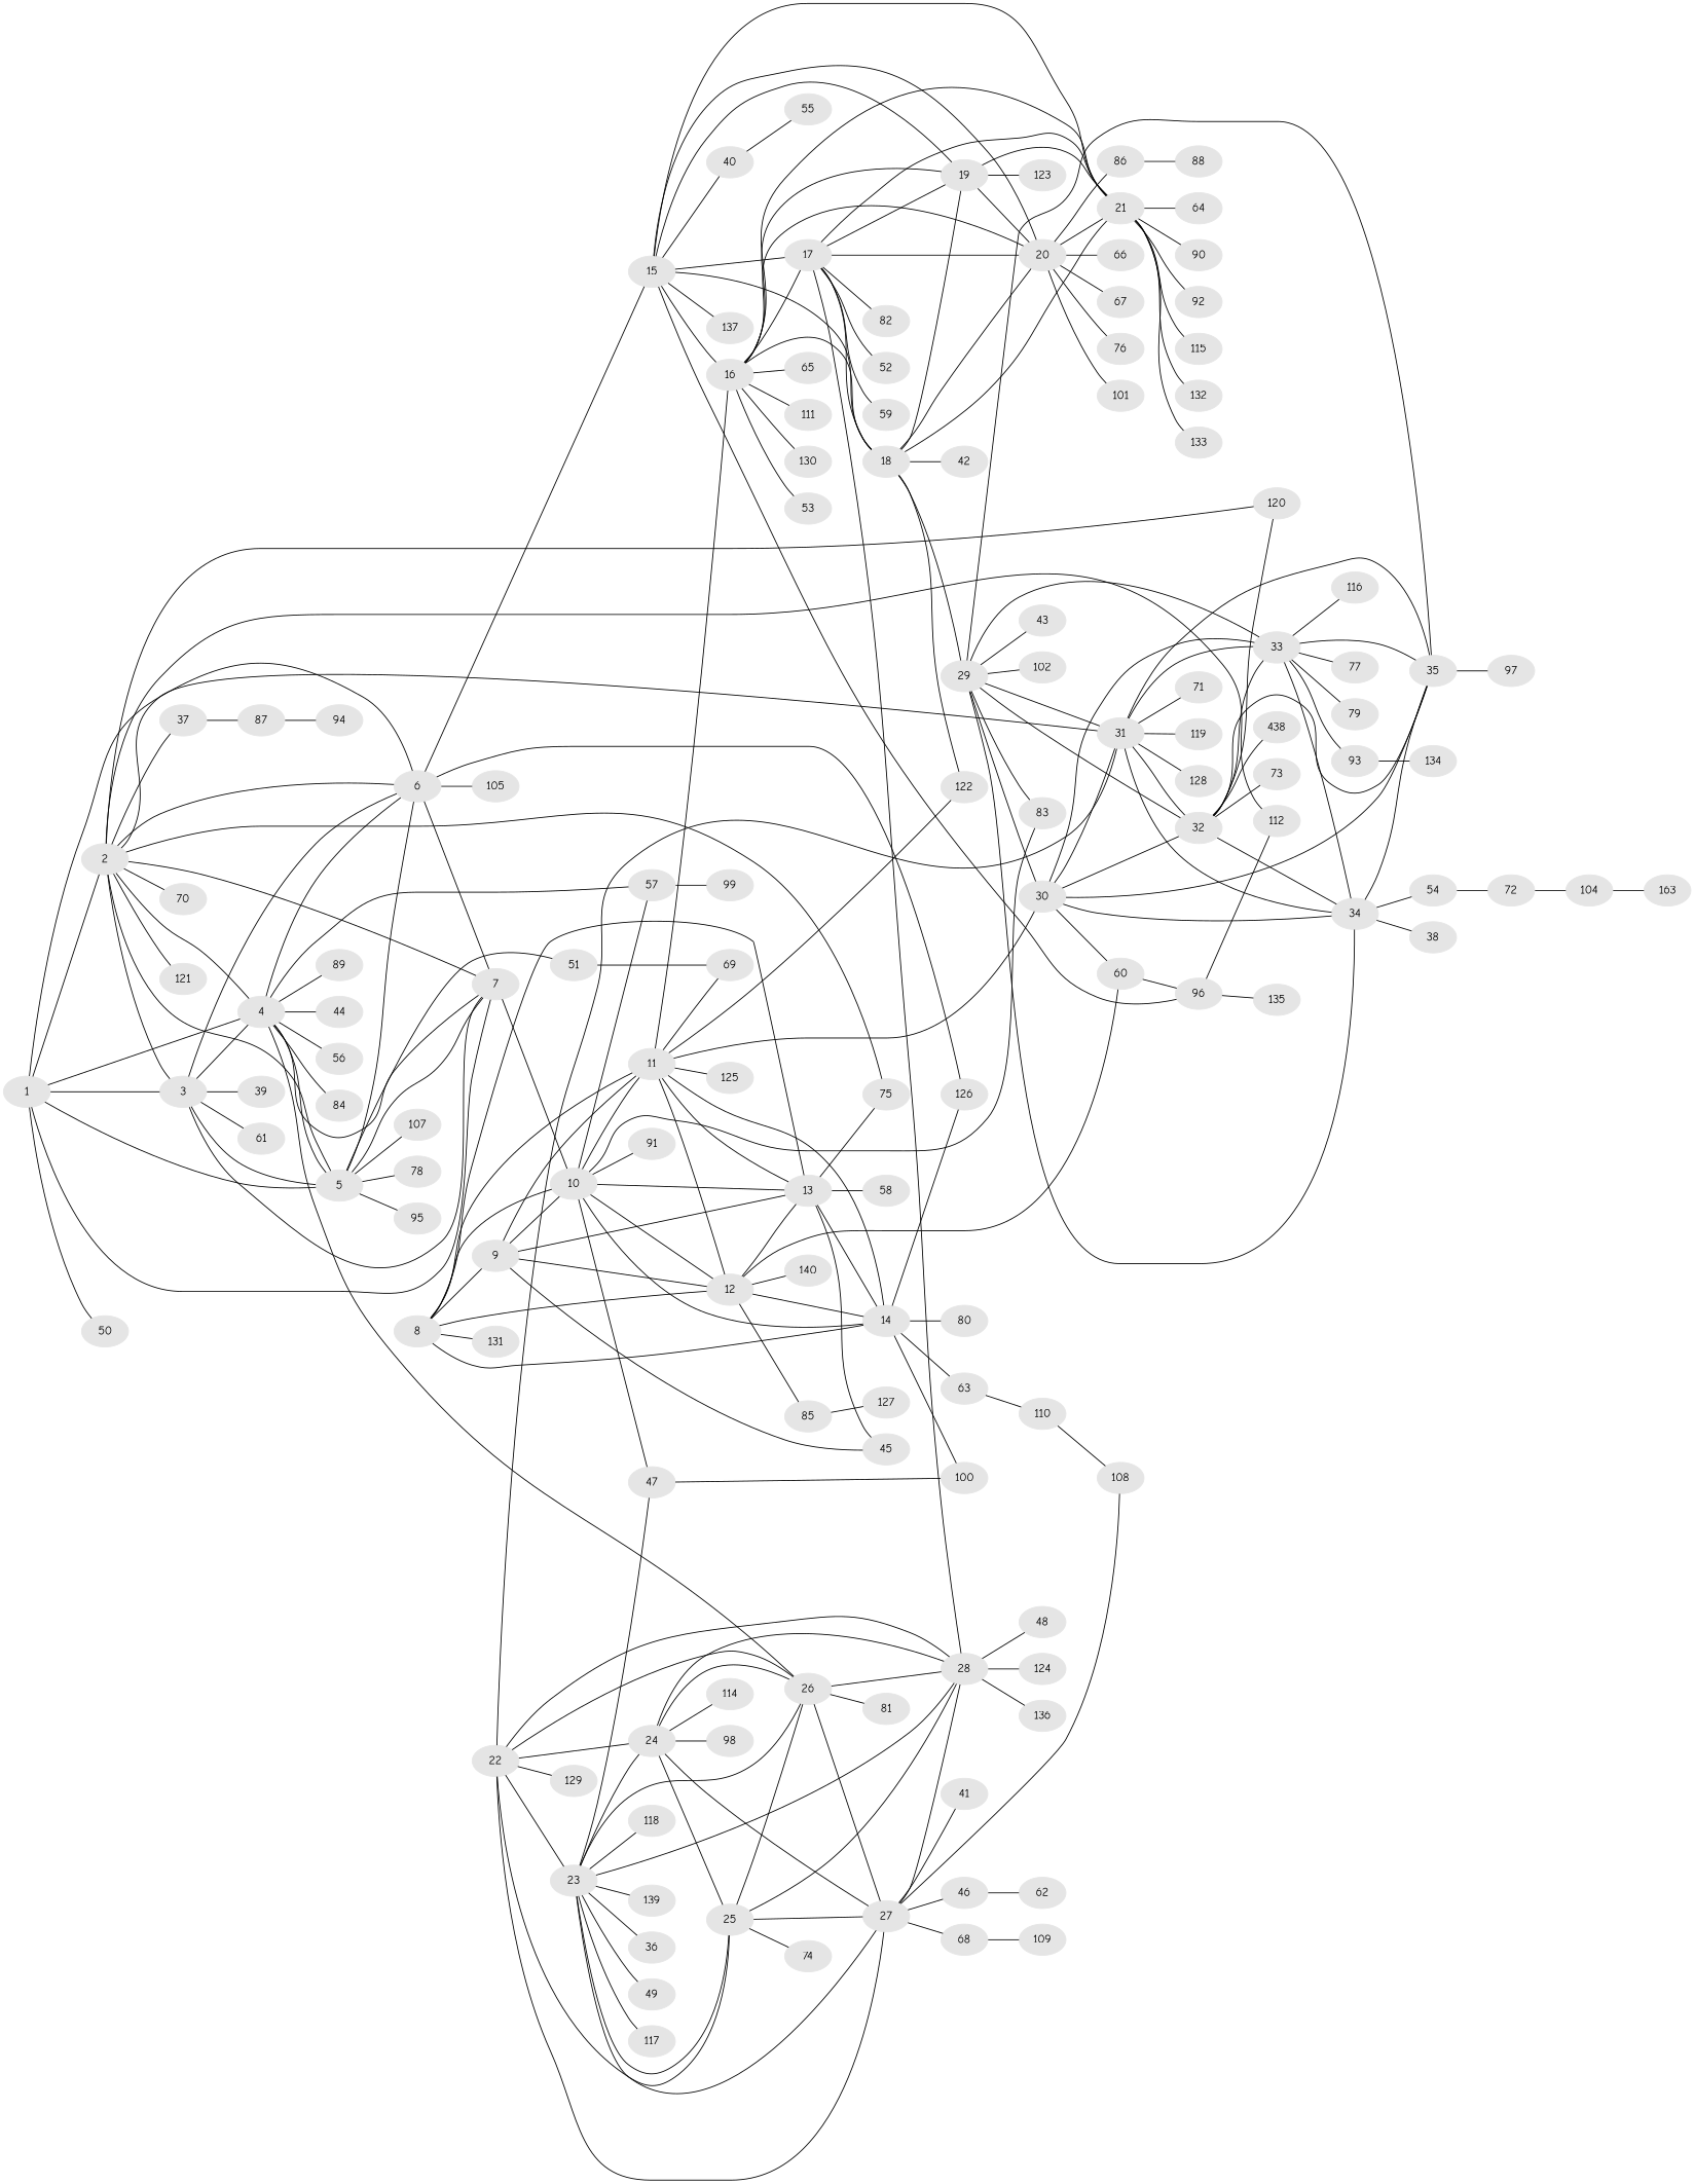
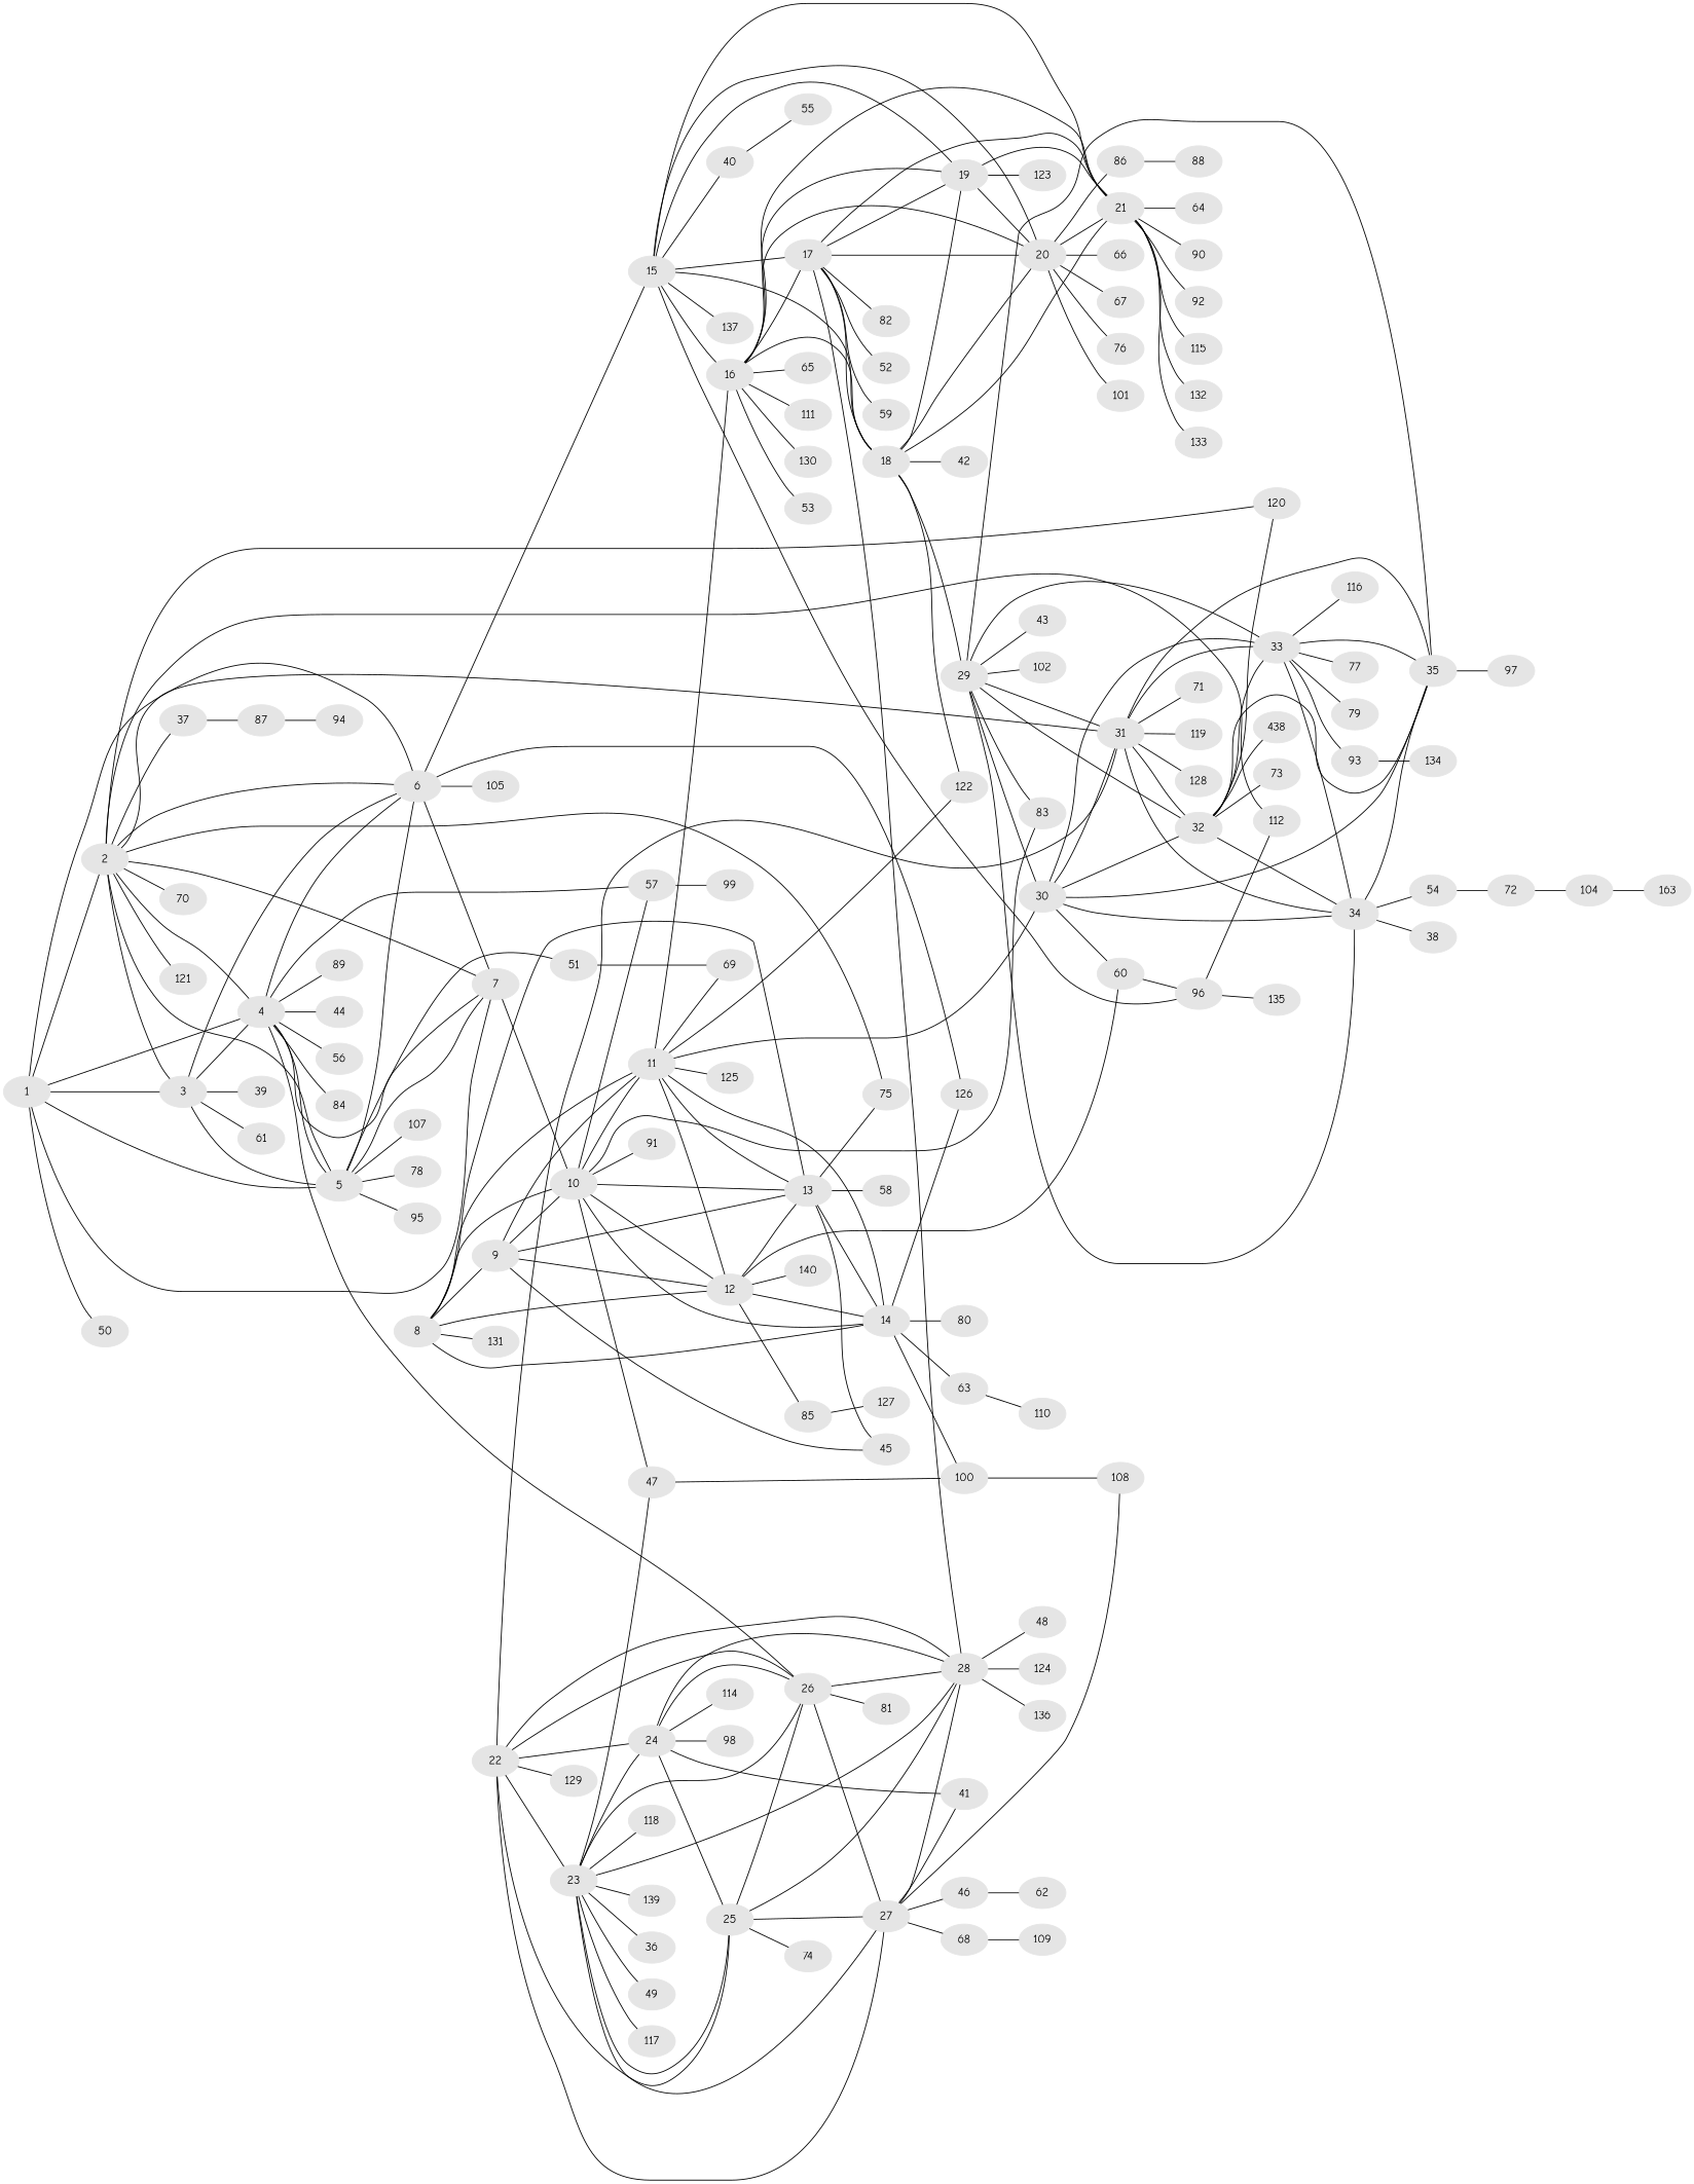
  graph {
    fontname="Comic Neue"
    rankdir=LR
    node [color=gray90 fontname="Comic Neue" style=filled]
    edge [fontname="Comic Neue"]
    1
    2
    3
    4
    5
    6
    7
    50
    31
    37
    70
    75
    112
    120
    121
    39
    61
    26
    44
    56
    57
    84
    89
    51
    78
    95
    107
    15
    105
    126
    10
    32
    33
    34
    35
    71
    119
    128
    87
    28
    27
    81
    99
    69
    16
    17
    18
    19
    20
    21
    40
    96
    137
    11
    12
    13
    14
    47
    83
    91
    8
    9
    131
    45
    30
    122
    125
    60
    85
    140
    58
    63
    80
    100
    22
    23
    24
    25
    129
    53
    65
    111
    130
    127
    110
    108
    52
    59
    82
    29
    42
    123
    66
    67
    76
    86
    101
    64
    90
    92
    115
    132
    133
    55
    135
    48
    124
    136
    43
    102
    88
    36
    49
    117
    118
    139
    98
    114
    74
    41
    46
    68
    62
    109
    73
    n126 [label=438]
    77
    79
    93
    116
    38
    54
    97
    134
    72
    94
    104
    n138 [label=163]
    1 -- 2
    1 -- 3
    1 -- 4
    1 -- 5
    1 -- 6
    1 -- 7
    1 -- 50
    2 -- 3
    2 -- 4
    2 -- 5
    2 -- 6
    2 -- 7
    2 -- 31
    2 -- 37
    2 -- 70
    2 -- 75
    2 -- 112
    2 -- 120
    2 -- 121
    3 -- 4
    3 -- 5
    3 -- 6
-   3 -- 7
    3 -- 39
    3 -- 61
    4 -- 5
    4 -- 6
    4 -- 7
    4 -- 26
    4 -- 44
    4 -- 56
    4 -- 57
    4 -- 84
    4 -- 89
    5 -- 6
    5 -- 7
    5 -- 51
    5 -- 78
    5 -- 95
    5 -- 107
    6 -- 7
    6 -- 15
    6 -- 105
    6 -- 126
    7 -- 10
    31 -- 32
    31 -- 33
    31 -- 34
    31 -- 35
    31 -- 71
    31 -- 119
    31 -- 128
    37 -- 87
    26 -- 28
    26 -- 27
    26 -- 81
    57 -- 99
    51 -- 69
    15 -- 16
    15 -- 17
    15 -- 18
    15 -- 19
    15 -- 20
    15 -- 21
    15 -- 40
    15 -- 96
    15 -- 137
    10 -- 57
    10 -- 11
    10 -- 12
    10 -- 13
    10 -- 14
    10 -- 47
    10 -- 83
    10 -- 91
    32 -- 120
    32 -- 33
    32 -- 34
    32 -- 35
    32 -- 73
    32 -- n126
    33 -- 34
    33 -- 35
    33 -- 77
    33 -- 79
    33 -- 93
    33 -- 116
    34 -- 35
    34 -- 38
    34 -- 54
    35 -- 97
    87 -- 94
    28 -- 48
    28 -- 124
    28 -- 136
    27 -- 28
    27 -- 108
    27 -- 41
    27 -- 46
    27 -- 68
    16 -- 17
    16 -- 18
    16 -- 19
    16 -- 20
    16 -- 21
    16 -- 53
    16 -- 65
    16 -- 111
    16 -- 130
    17 -- 28
    17 -- 18
    17 -- 19
    17 -- 20
    17 -- 21
    17 -- 52
    17 -- 59
    17 -- 82
    18 -- 19
    18 -- 20
    18 -- 21
    18 -- 122
    18 -- 29
    18 -- 42
    19 -- 20
    19 -- 21
    19 -- 123
    20 -- 21
    20 -- 66
    20 -- 67
    20 -- 76
    20 -- 86
    20 -- 101
    21 -- 64
    21 -- 90
    21 -- 92
    21 -- 115
    21 -- 132
    21 -- 133
    40 -- 55
    96 -- 112
    96 -- 135
    11 -- 69
    11 -- 16
    11 -- 12
    11 -- 13
    11 -- 14
    11 -- 30
    11 -- 122
    11 -- 125
    12 -- 13
    12 -- 14
    12 -- 60
    12 -- 85
    12 -- 140
    13 -- 75
    13 -- 14
    13 -- 45
    13 -- 58
    14 -- 126
    14 -- 63
    14 -- 80
    14 -- 100
    47 -- 100
    8 -- 10
    8 -- 11
    8 -- 12
    8 -- 13
    8 -- 14
    8 -- 9
    8 -- 131
    9 -- 10
    9 -- 11
    9 -- 12
    9 -- 13
    9 -- 45
    30 -- 31
    30 -- 32
    30 -- 33
    30 -- 34
    30 -- 35
    30 -- 60
    60 -- 96
    85 -- 127
    63 -- 110
-   110 -- 108
+   100 -- 108
    22 -- 31
    22 -- 26
    22 -- 28
    22 -- 27
    22 -- 23
    22 -- 24
    22 -- 25
    22 -- 129
    23 -- 26
    23 -- 28
    23 -- 27
    23 -- 47
    23 -- 24
    23 -- 25
    23 -- 36
    23 -- 49
    23 -- 117
    23 -- 118
    23 -- 139
    24 -- 26
    24 -- 28
-   24 -- 27
+   24 -- 41
    24 -- 25
    24 -- 98
    24 -- 114
    25 -- 26
    25 -- 28
    25 -- 27
    25 -- 74
    29 -- 31
    29 -- 32
    29 -- 33
    29 -- 34
    29 -- 35
    29 -- 83
    29 -- 30
    29 -- 43
    29 -- 102
    86 -- 88
    46 -- 62
    68 -- 109
    93 -- 134
    54 -- 72
    72 -- 104
    104 -- n138
  }
